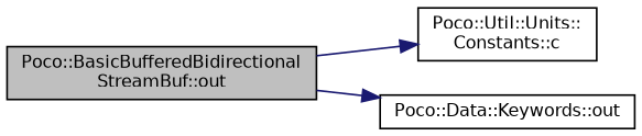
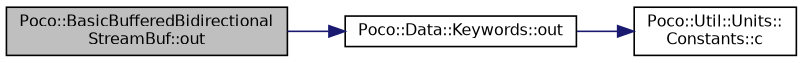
  digraph {
    rankdir=LR
    node [color=black fillcolor=white fontname=Helvetica fontsize=10 shape=record style=filled]
    edge [color=midnightblue fontname=Helvetica fontsize=10 labelfontname=Helvetica labelfontsize=10 style=solid]
    n1 [fillcolor=grey75 fontcolor=black height=0.2 label="Poco::BasicBufferedBidirectional\lStreamBuf::out" width=0.4]
    n2 [height=0.2 label="Poco::Util::Units::\lConstants::c" width=0.4]
    n3 [height=0.2 label="Poco::Data::Keywords::out" width=0.4]
-   n1 -> n2
+   n3 -> n2
    n1 -> n3
  }
